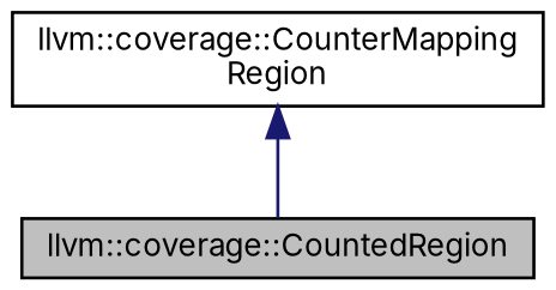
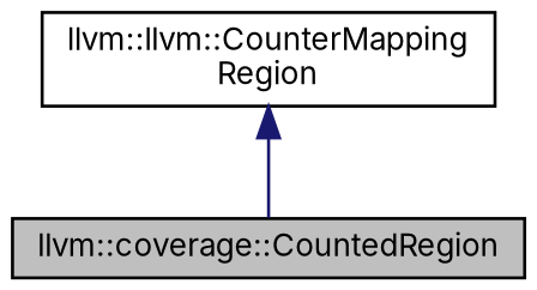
  digraph {
    fontname=Inter
    node [color=black fontname=Inter fontsize=10 shape=box]
    n1 [fillcolor=grey75 fontcolor=black height=0.2 label="llvm::coverage::CountedRegion" style=filled width=0.4]
-   n2 [height=0.2 label="llvm::coverage::CounterMapping\lRegion" width=0.4]
+   n2 [height=0.2 label="llvm::llvm::CounterMapping\lRegion" width=0.4]
    n2 -> n1 [color=midnightblue dir=back fontname=Inter fontsize=10 labelfontname=Helvetica labelfontsize=10 style=solid]
  }
